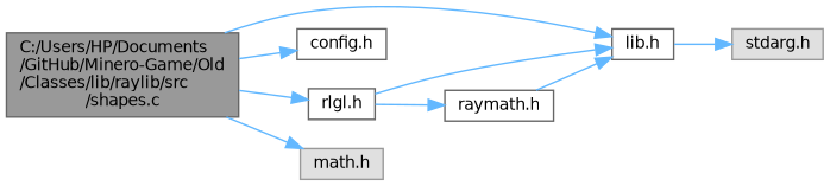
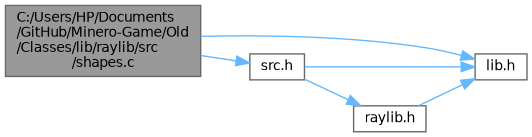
  digraph {
    rankdir=LR
    node [color=grey40 fillcolor=white fontname=Helvetica fontsize=10 shape=box style=filled]
    edge [color=steelblue1 fontname=Helvetica fontsize=10 labelfontname=Helvetica labelfontsize=10 style=solid]
    n1 [color=gray40 fillcolor=grey60 fontcolor=black height=0.2 label="C:/Users/HP/Documents\l/GitHub/Minero-Game/Old\l/Classes/lib/raylib/src\l/shapes.c" width=0.4]
    n2 [height=0.2 label="lib.h" width=0.4]
-   n3 [height=0.2 label="config.h" width=0.4]
-   n4 [height=0.2 label="rlgl.h" width=0.4]
-   n5 [color=grey60 fillcolor="#E0E0E0" height=0.2 label="math.h" width=0.4]
-   n6 [color=grey60 fillcolor="#E0E0E0" height=0.2 label="stdarg.h" width=0.4]
-   n7 [height=0.2 label="raymath.h" width=0.4]
+   n4 [height=0.2 label="src.h" width=0.4]
+   n7 [height=0.2 label="raylib.h" width=0.4]
    n1 -> n2
-   n1 -> n3
    n1 -> n4
-   n1 -> n5
-   n2 -> n6
    n4 -> n2
    n4 -> n7
    n7 -> n2
  }
